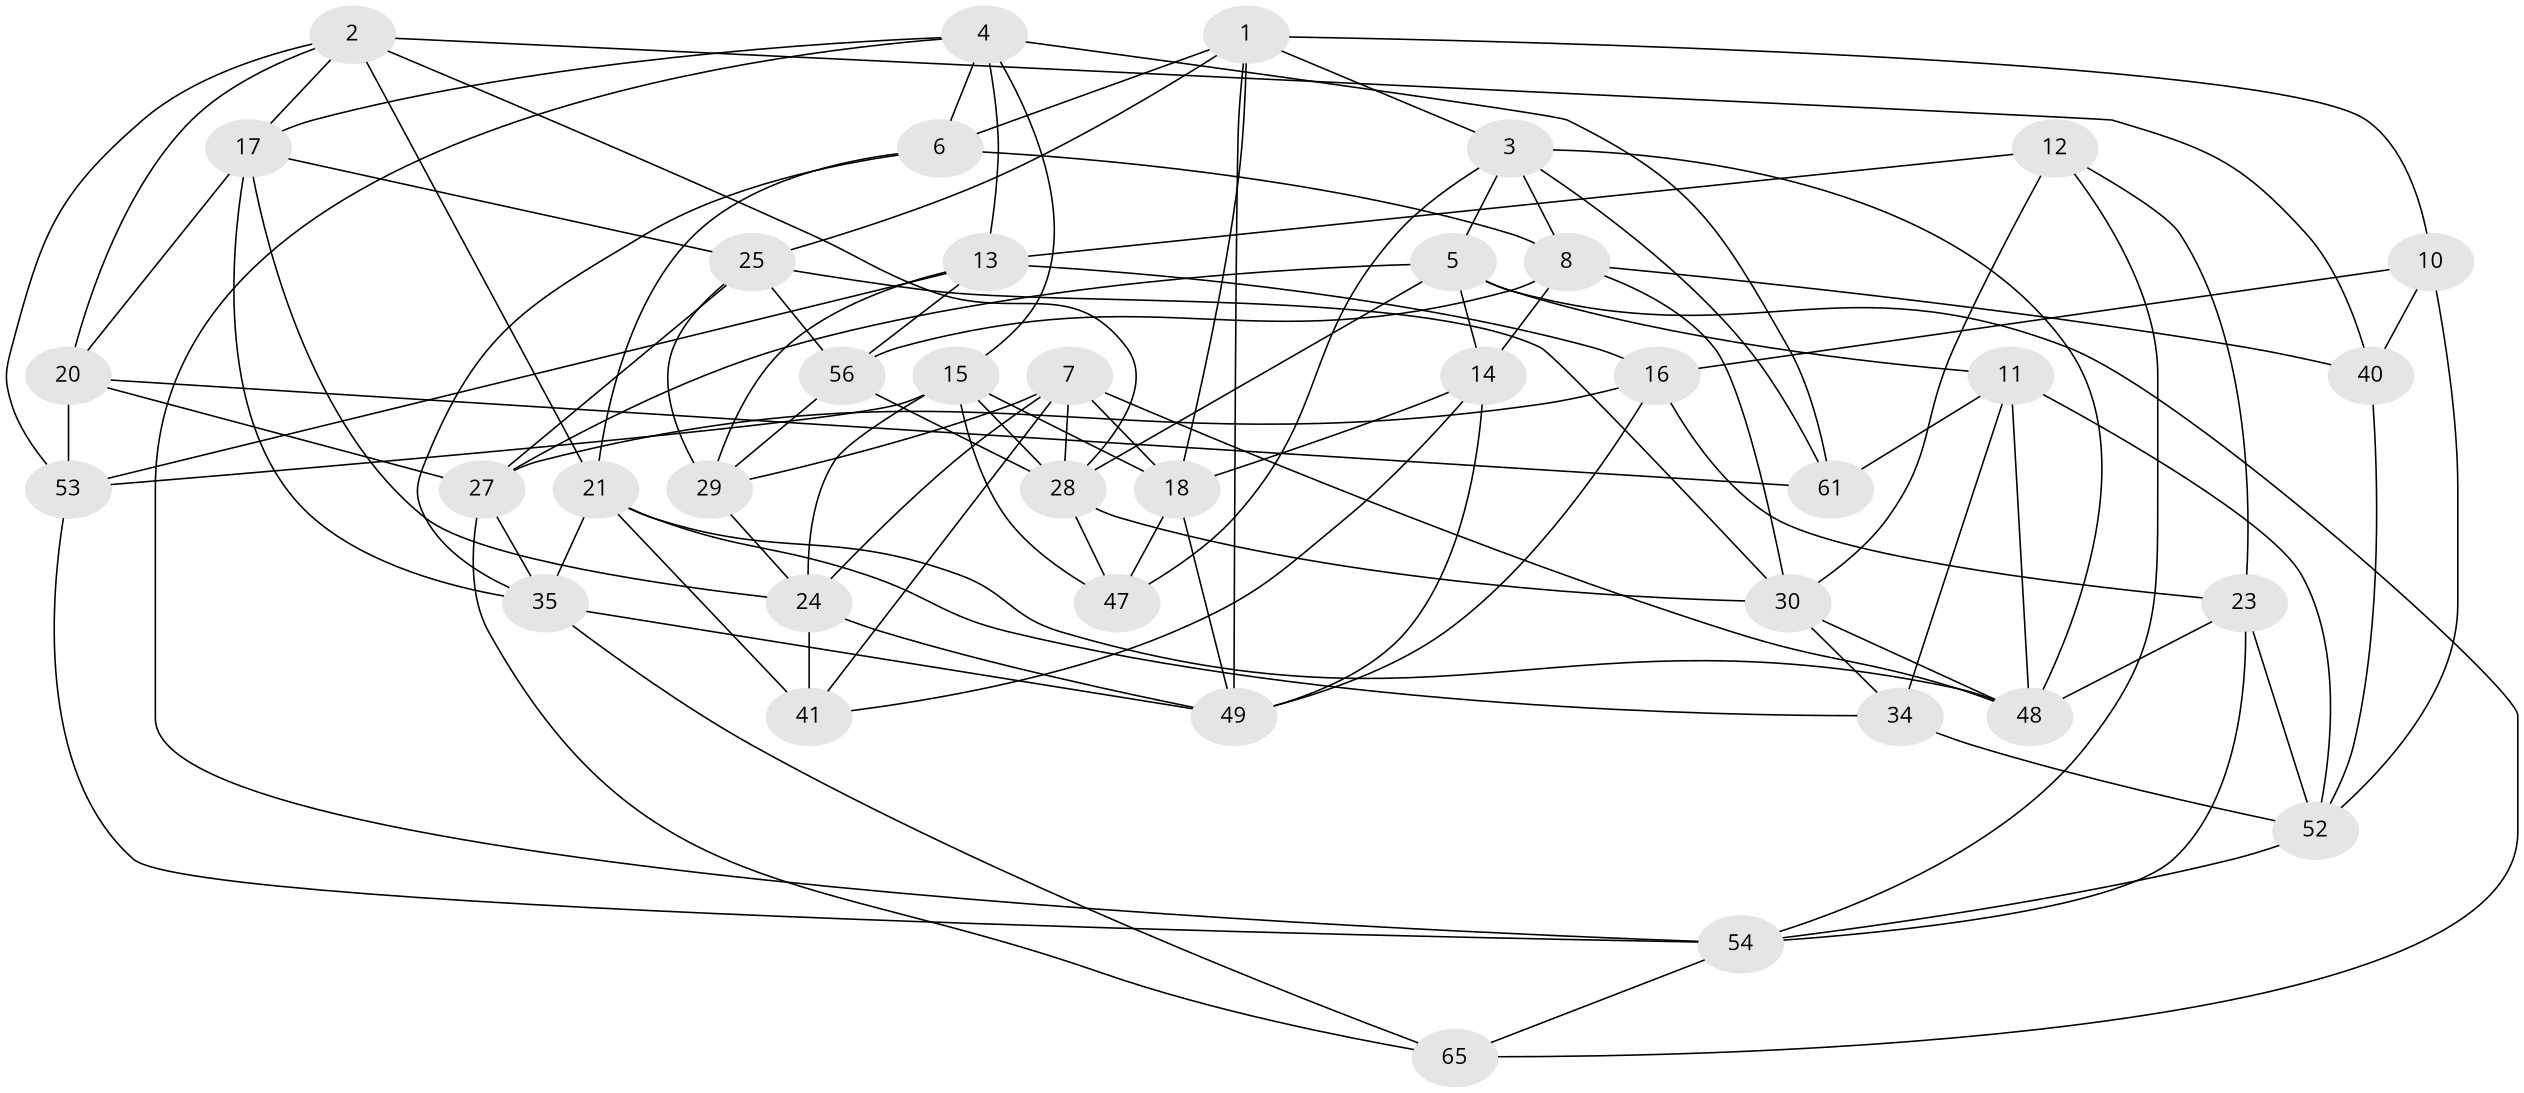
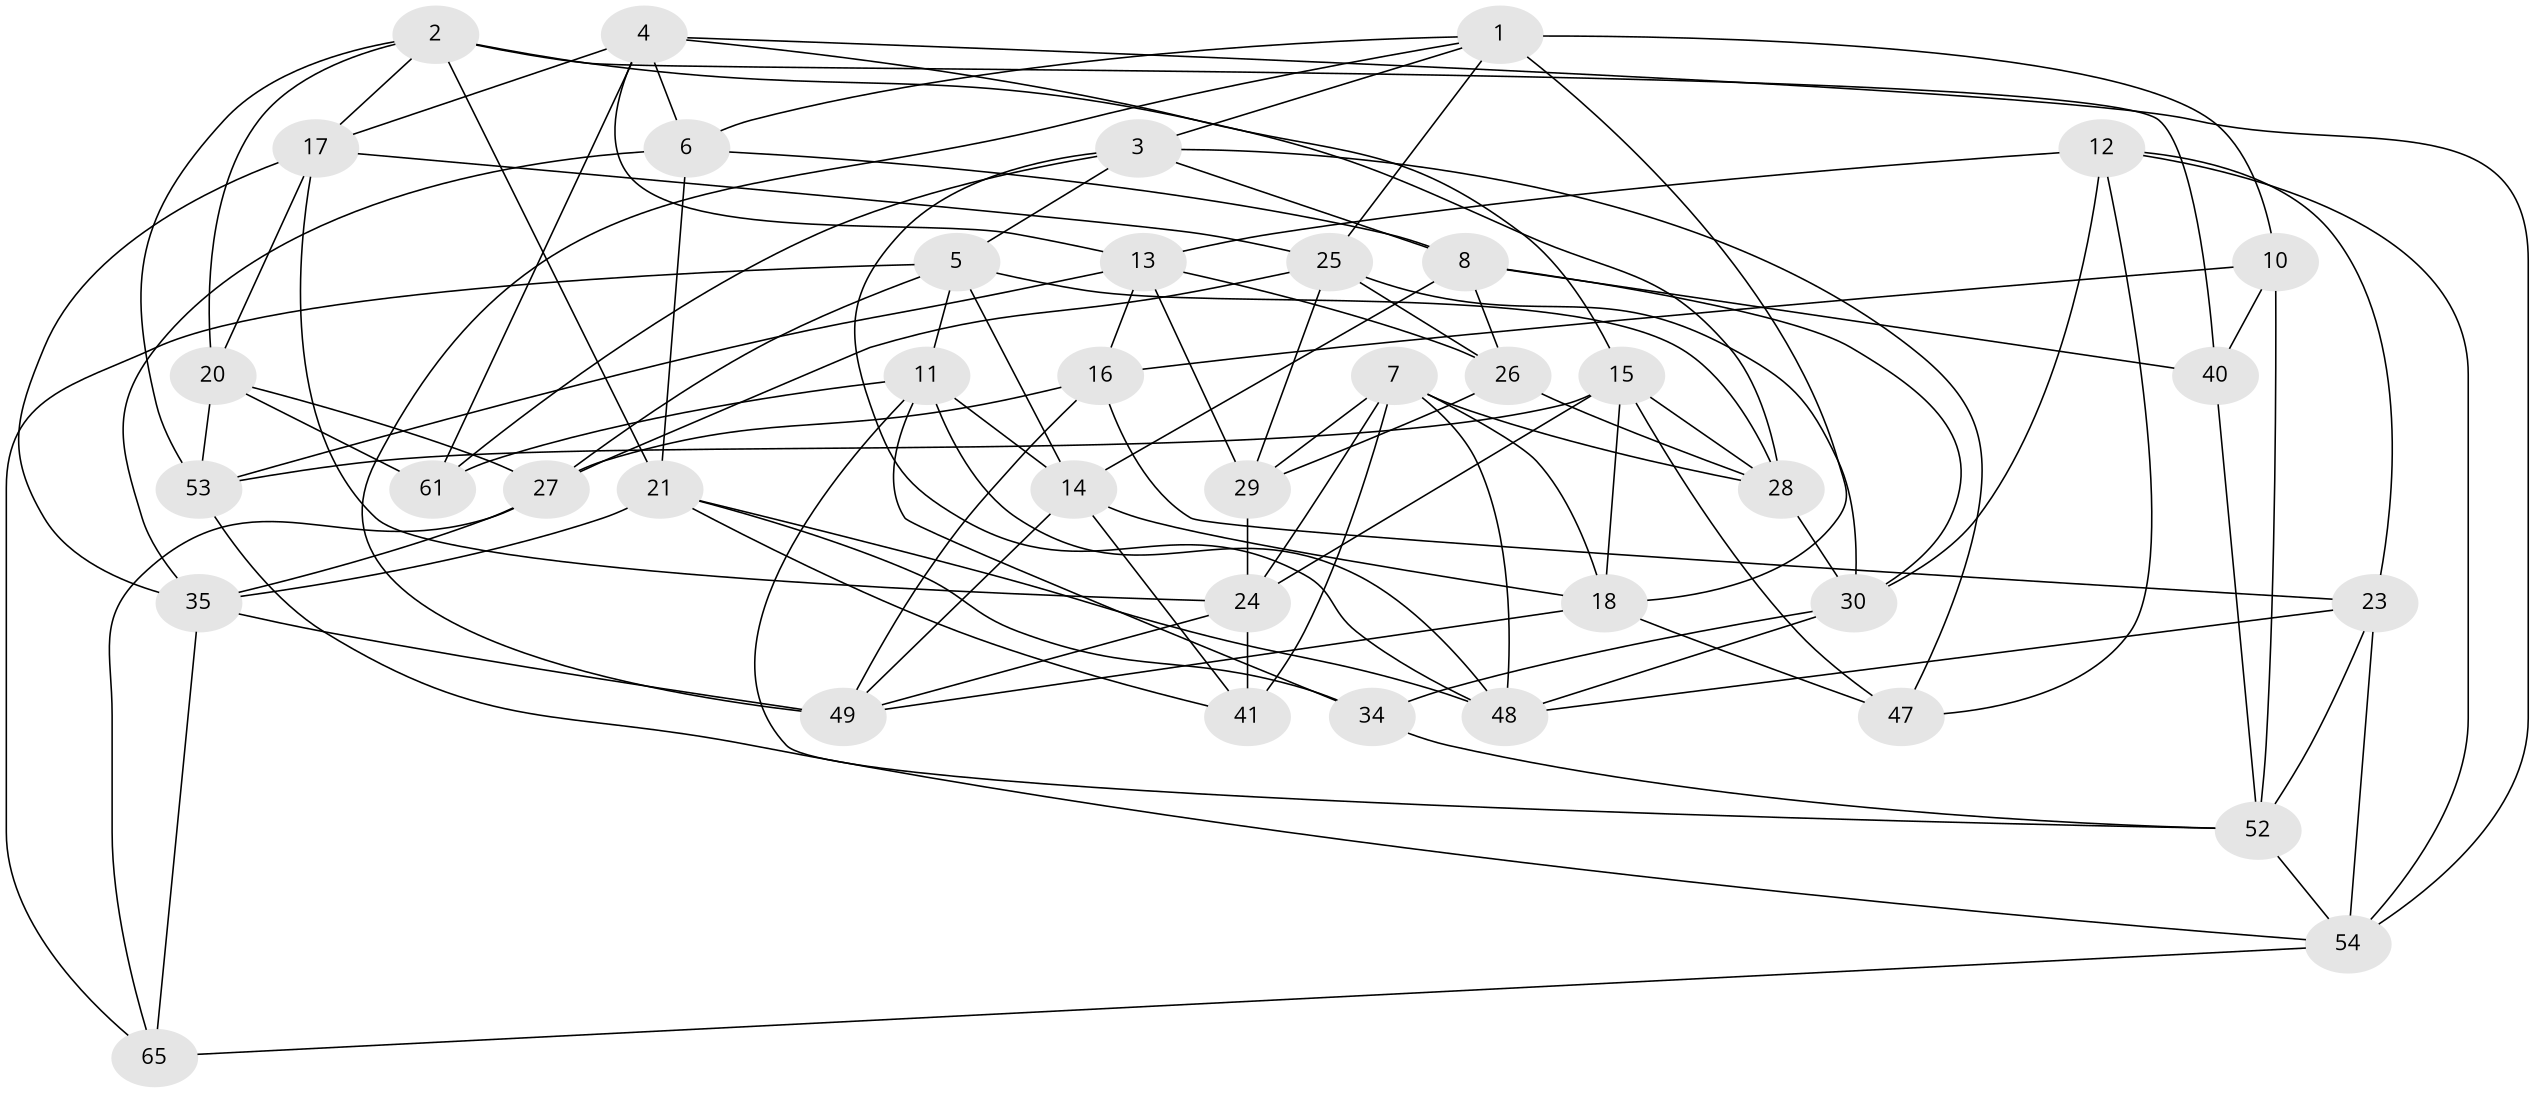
  graph {
    fontname="Open Sans"
    node [color=gray90 fontname="Open Sans" style=filled]
    edge [fontname="Open Sans"]
    1 [super="+19"]
    3 [super="+38"]
    6 [super="+46"]
    10
    18 [super="+63"]
    25 [super="+50"]
    49 [super="+59"]
    5 [super="+43"]
    8 [super="+36"]
    47
    48 [super="+51"]
    61
    21 [super="+22"]
    35 [super="+37"]
    40
    16 [super="+67"]
    52 [super="+56"]
    27 [super="+44"]
    29 [super="+58"]
-   26 [super="+55" label=56]
+   26 [super="+55"]
    30 [super="+68"]
    2 [super="+32"]
    17 [super="+42"]
    20 [super="+66"]
    28 [super="+71"]
    53 [super="+64"]
    24 [super="+57"]
    41 [super="+70"]
    34
    54 [super="+69"]
    11 [super="+33"]
    14 [super="+72"]
    65
    4 [super="+9"]
    13 [super="+45"]
    15 [super="+39"]
    12 [super="+31"]
    23 [super="+60"]
    7 [super="+62"]
    1 -- 3
    1 -- 6
    1 -- 10
    1 -- 18
    1 -- 25
    1 -- 49
    3 -- 5
    3 -- 8
    3 -- 47
    3 -- 48
    3 -- 61
    6 -- 8
    6 -- 21
    6 -- 35
    10 -- 40
    10 -- 16
    10 -- 52
    18 -- 49
    18 -- 47
    25 -- 27
    25 -- 29
    25 -- 26
    25 -- 30
    5 -- 27
    5 -- 28
    5 -- 11
    5 -- 14
    5 -- 65
    8 -- 40
    8 -- 26
    8 -- 30
    8 -- 14
    21 -- 48
    21 -- 35
    21 -- 41
    21 -- 34
    35 -- 49
    35 -- 65
    40 -- 52
    16 -- 49
    16 -- 27
    16 -- 23 [weight=2]
    52 -- 54
    27 -- 35
    27 -- 65
    29 -- 24
    26 -- 29 [weight=2]
    26 -- 28
    30 -- 48
    30 -- 34
    2 -- 21
    2 -- 40
    2 -- 17
    2 -- 20
    2 -- 28
    2 -- 53
    17 -- 25
    17 -- 35
    17 -- 20
    17 -- 24
    20 -- 61
    20 -- 27
    20 -- 53 [weight=2]
    28 -- 30
    53 -- 54
    24 -- 49
    24 -- 41 [weight=2]
    34 -- 52
    54 -- 65
    11 -- 48
    11 -- 61
    11 -- 52
    11 -- 34
+   11 -- 14
    14 -- 18
    14 -- 49
    14 -- 41
    4 -- 6
    4 -- 61
    4 -- 17
    4 -- 54
    4 -- 13
    4 -- 15
    13 -- 16
    13 -- 29
    13 -- 26
    13 -- 53
    15 -- 18
    15 -- 47
    15 -- 28
    15 -- 53
    15 -- 24
-   28 -- 47
+   12 -- 47
    12 -- 30
    12 -- 54
    12 -- 13
    12 -- 23
    23 -- 48
    23 -- 52
    23 -- 54
    7 -- 18
    7 -- 48
    7 -- 29
    7 -- 28
    7 -- 24
    7 -- 41
  }
